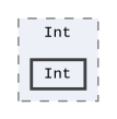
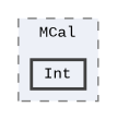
  digraph {
    compound=true
    fontname="Liberation Mono"
    n1 [color=grey25 fillcolor="#edf0f7" fontname="Liberation Mono" fontsize=10 height=0.2 label=Int shape=box style="filled,bold" width=0.4]
    subgraph cluster_1 {
      bgcolor="#edf0f7"
      fontsize=10
-     label=Int
+     label=MCal
      pencolor=grey50
      style="filled,dashed"
      n1
    }
  }
